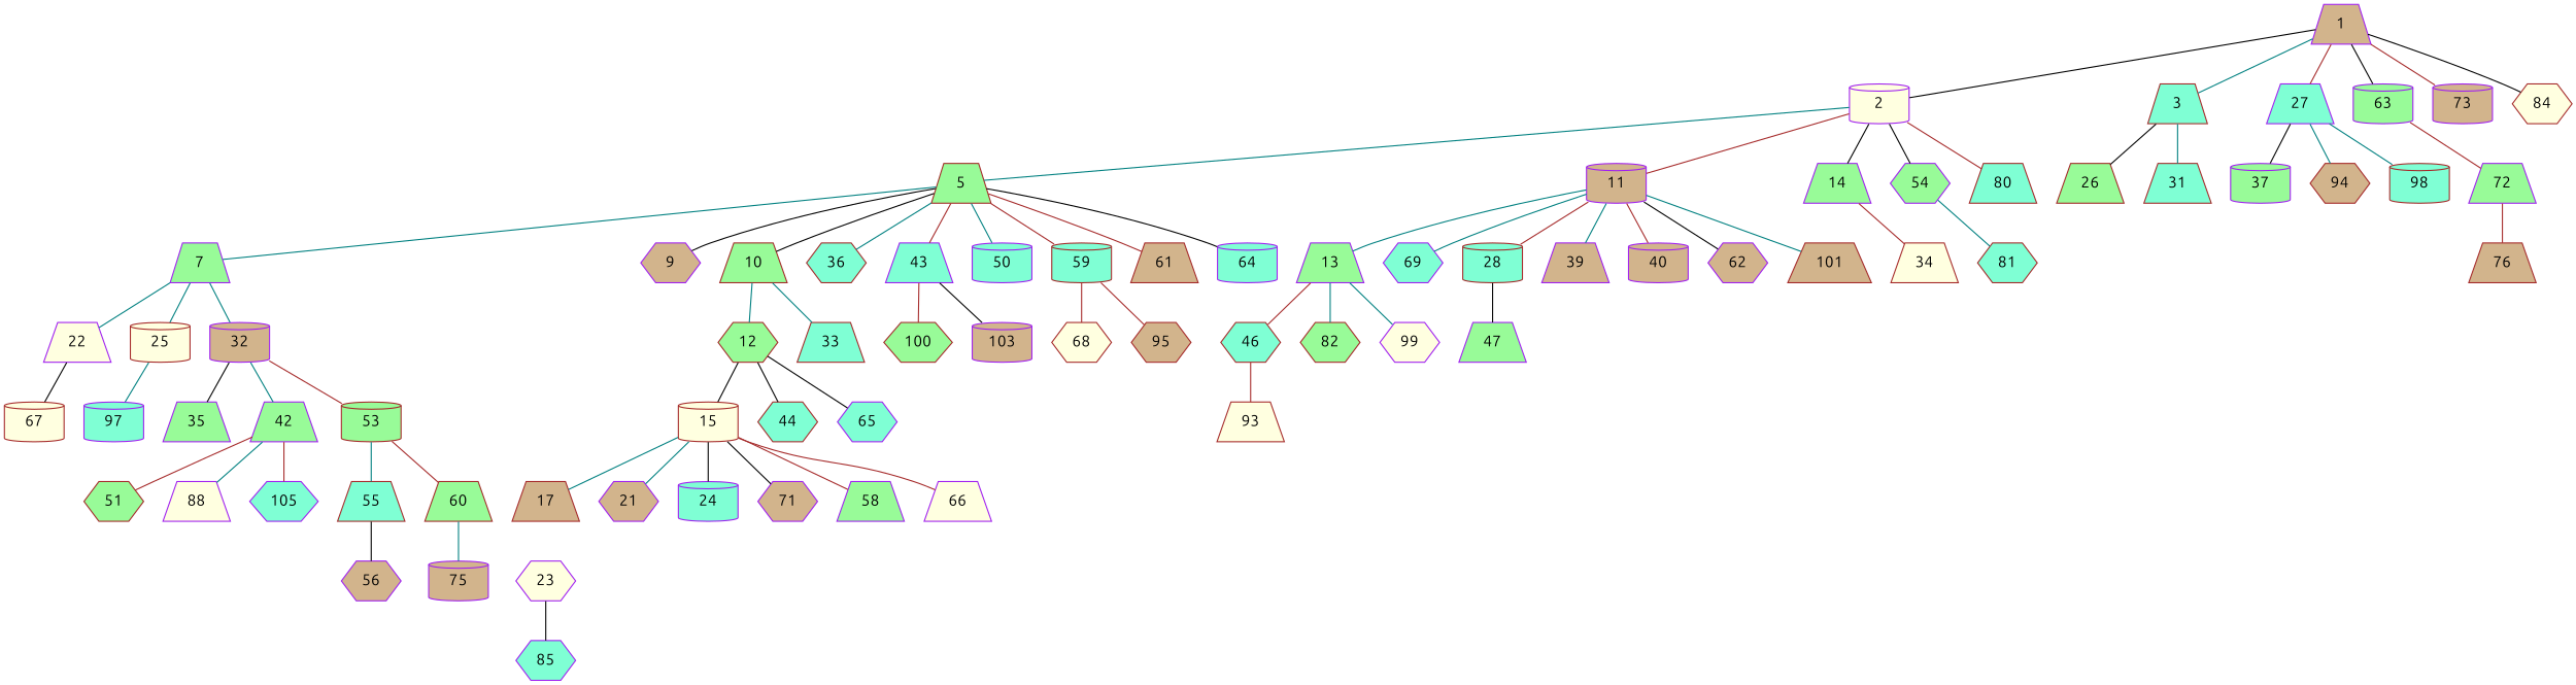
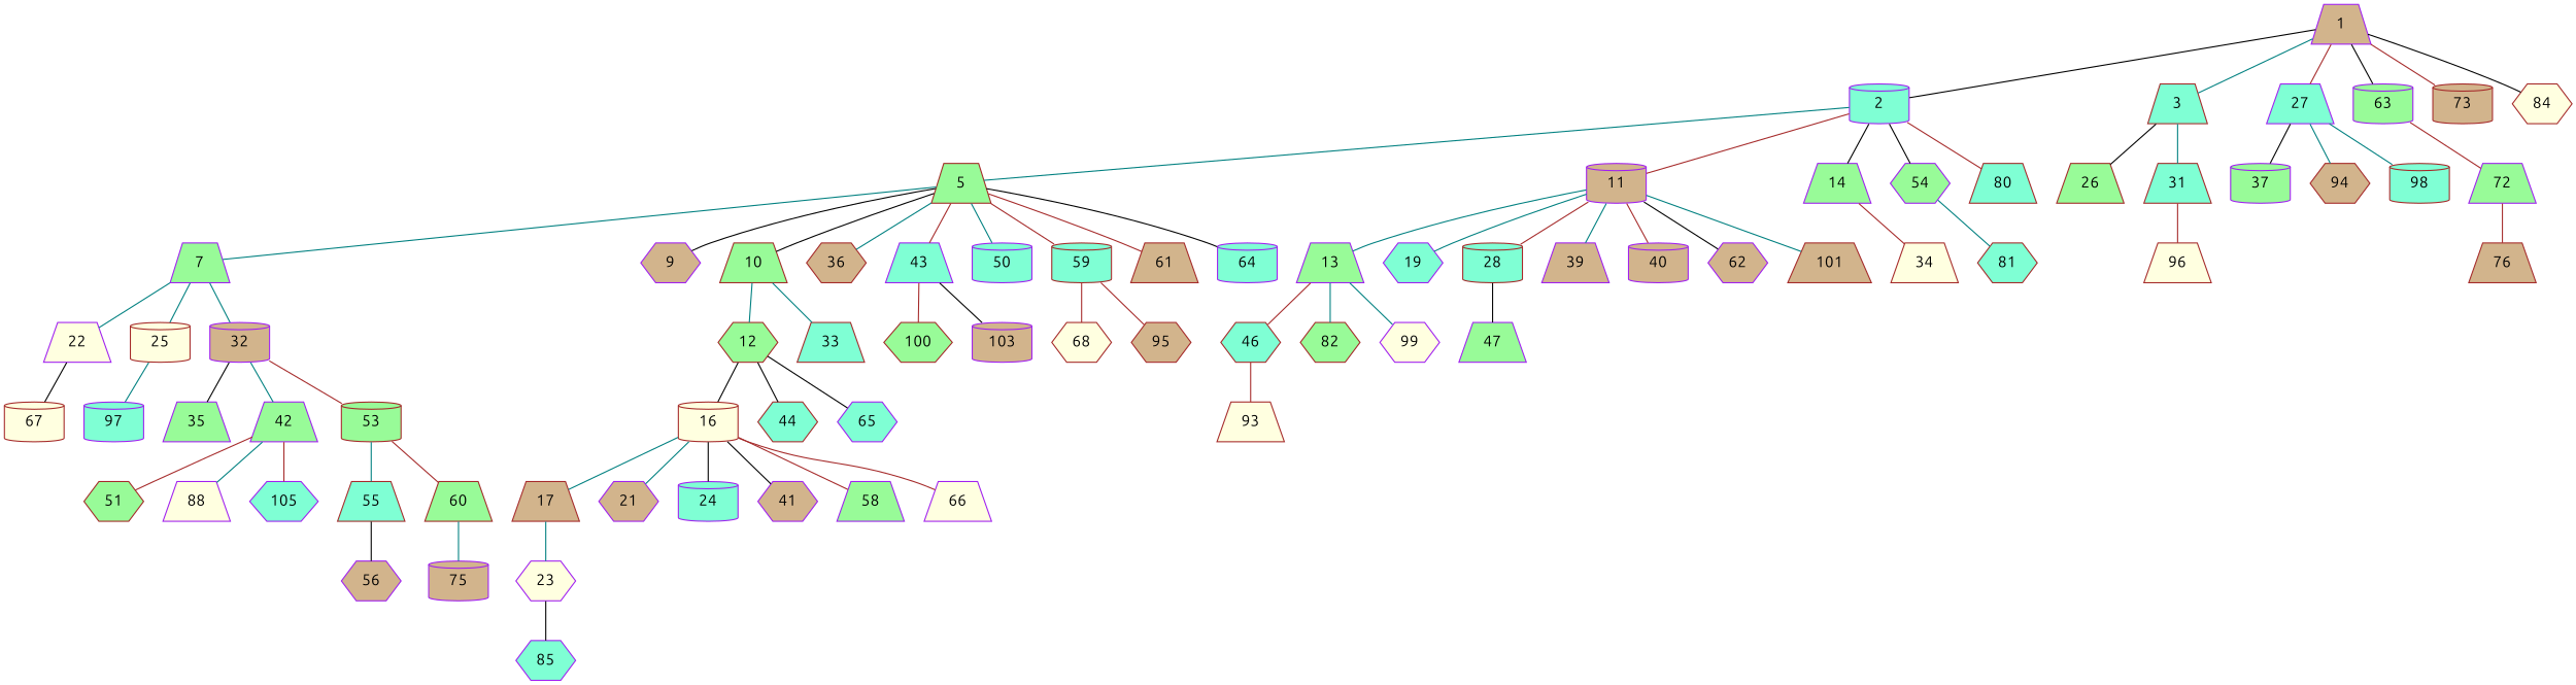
  graph {
    fontname=Ubuntu
    node [color=purple fillcolor=aquamarine fontname=Ubuntu shape=trapezium style=filled]
    edge [color=teal fontname=Ubuntu]
    1 [fillcolor=tan super="+74"]
-   2 [fillcolor=lightyellow shape=cylinder super="+4"]
+   2 [shape=cylinder super="+4"]
    3 [color=brown super="+71"]
    27 [super="+48"]
    63 [fillcolor=palegreen shape=cylinder super="+86"]
-   73 [fillcolor=tan shape=cylinder]
+   73 [color=brown fillcolor=tan shape=cylinder]
    84 [color=brown fillcolor=lightyellow shape=hexagon]
    5 [color=brown fillcolor=palegreen super="+6"]
    11 [fillcolor=tan shape=cylinder super="+18"]
    14 [fillcolor=palegreen super="+38"]
    54 [fillcolor=palegreen shape=hexagon super="+92"]
    80 [color=brown]
    26 [color=brown fillcolor=palegreen]
    31 [color=brown super="+78"]
    37 [fillcolor=palegreen shape=cylinder]
    94 [color=brown fillcolor=tan shape=hexagon]
    98 [color=brown shape=cylinder]
    72 [fillcolor=palegreen]
    7 [fillcolor=palegreen super="+8"]
    9 [fillcolor=tan shape=hexagon super="+102"]
    10 [color=brown fillcolor=palegreen super="+77"]
-   36 [color=brown shape=hexagon]
+   36 [color=brown fillcolor=tan shape=hexagon]
    43 [super="+90"]
    50 [shape=cylinder super="+79"]
    59 [color=brown shape=cylinder]
    61 [color=brown fillcolor=tan]
    64 [shape=cylinder]
    13 [fillcolor=palegreen super="+20"]
-   19 [shape=hexagon label=69]
+   19 [shape=hexagon]
    28 [color=brown shape=cylinder]
    39 [fillcolor=tan]
    40 [fillcolor=tan shape=cylinder]
    62 [fillcolor=tan shape=hexagon]
    101 [color=brown fillcolor=tan]
    34 [color=brown fillcolor=lightyellow]
    81 [color=brown shape=hexagon super="+83"]
+   96 [color=brown fillcolor=lightyellow]
    22 [fillcolor=lightyellow super="+49"]
    25 [color=brown fillcolor=lightyellow shape=cylinder super="+45"]
    32 [fillcolor=tan shape=cylinder super="+87"]
    12 [color=brown fillcolor=palegreen shape=hexagon super="+16"]
    33 [color=brown super="+106"]
    100 [color=brown fillcolor=palegreen shape=hexagon]
    103 [fillcolor=tan shape=cylinder]
    68 [color=brown fillcolor=lightyellow shape=hexagon]
    95 [color=brown fillcolor=tan shape=hexagon]
    67 [color=brown fillcolor=lightyellow shape=cylinder]
    97 [shape=cylinder]
    35 [fillcolor=palegreen]
    42 [fillcolor=palegreen super="+57"]
    53 [color=brown fillcolor=palegreen shape=cylinder]
-   15 [color=brown fillcolor=lightyellow shape=cylinder super="+29"]
+   15 [color=brown fillcolor=lightyellow shape=cylinder super="+29" label=16]
    44 [color=brown shape=hexagon]
    65 [shape=hexagon]
    46 [color=brown shape=hexagon super="+69"]
    82 [color=brown fillcolor=palegreen shape=hexagon]
    99 [fillcolor=lightyellow shape=hexagon]
    47 [fillcolor=palegreen super="+104"]
    17 [color=brown fillcolor=tan super="+91"]
    21 [fillcolor=tan shape=hexagon super="+30"]
    24 [shape=cylinder]
-   41 [fillcolor=tan shape=hexagon label=71]
+   41 [fillcolor=tan shape=hexagon]
    58 [fillcolor=palegreen super="+89"]
    66 [fillcolor=lightyellow]
    93 [color=brown fillcolor=lightyellow]
    23 [fillcolor=lightyellow shape=hexagon super="+52"]
    85 [shape=hexagon]
    51 [color=brown fillcolor=palegreen shape=hexagon]
    88 [fillcolor=lightyellow]
    105 [shape=hexagon]
    55 [color=brown]
    60 [color=brown fillcolor=palegreen super="+70"]
    56 [fillcolor=tan shape=hexagon]
    75 [fillcolor=tan shape=cylinder]
    76 [color=brown fillcolor=tan]
    1 -- 2 [color=black]
    1 -- 3
    1 -- 27 [color=brown]
    1 -- 63 [color=black]
    1 -- 73 [color=brown]
    1 -- 84 [color=black]
    2 -- 5
    2 -- 11 [color=brown]
    2 -- 14 [color=black]
    2 -- 54 [color=black]
    2 -- 80 [color=brown]
    3 -- 26 [color=black]
    3 -- 31
    27 -- 37 [color=black]
    27 -- 94
    27 -- 98
    63 -- 72 [color=brown]
    5 -- 7
    5 -- 9 [color=black]
    5 -- 10 [color=black]
    5 -- 36
    5 -- 43 [color=brown]
    5 -- 50
    5 -- 59 [color=brown]
    5 -- 61 [color=brown]
    5 -- 64 [color=black]
    11 -- 13
    11 -- 19
    11 -- 28 [color=brown]
    11 -- 39
    11 -- 40 [color=brown]
    11 -- 62 [color=black]
    11 -- 101
    14 -- 34 [color=brown]
    54 -- 81
+   31 -- 96 [color=brown]
    72 -- 76 [color=brown]
    7 -- 22
    7 -- 25
    7 -- 32
    10 -- 12
    10 -- 33
    43 -- 100 [color=brown]
    43 -- 103 [color=black]
    59 -- 68 [color=brown]
    59 -- 95 [color=brown]
    13 -- 46 [color=brown]
    13 -- 82
    13 -- 99
    28 -- 47 [color=black]
    22 -- 67 [color=black]
    25 -- 97
    32 -- 35 [color=black]
    32 -- 42
    32 -- 53 [color=brown]
    12 -- 15 [color=black]
    12 -- 44 [color=black]
    12 -- 65 [color=black]
    42 -- 51 [color=brown]
    42 -- 88
    42 -- 105 [color=brown]
    53 -- 55
    53 -- 60 [color=brown]
    15 -- 17
    15 -- 21
    15 -- 24 [color=black]
    15 -- 41 [color=black]
    15 -- 58 [color=brown]
    15 -- 66 [color=brown]
    46 -- 93 [color=brown]
+   17 -- 23
    23 -- 85 [color=black]
    55 -- 56 [color=black]
    60 -- 75
  }
